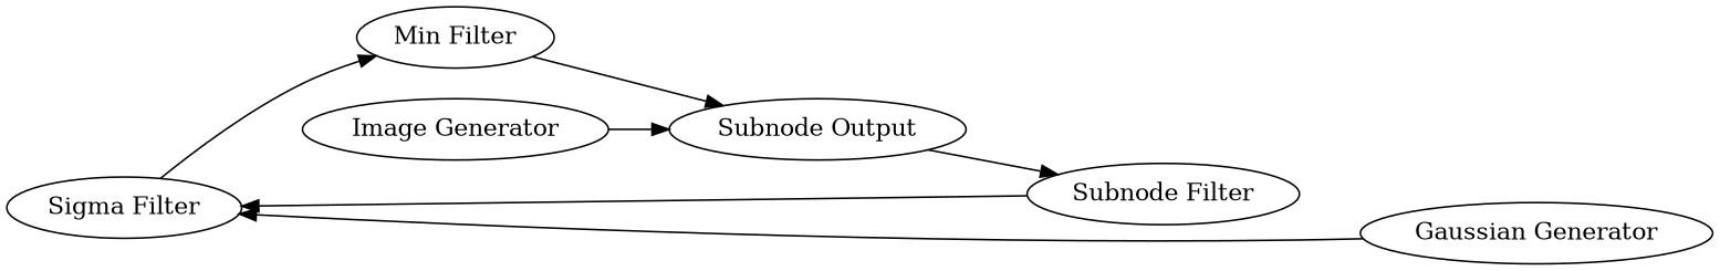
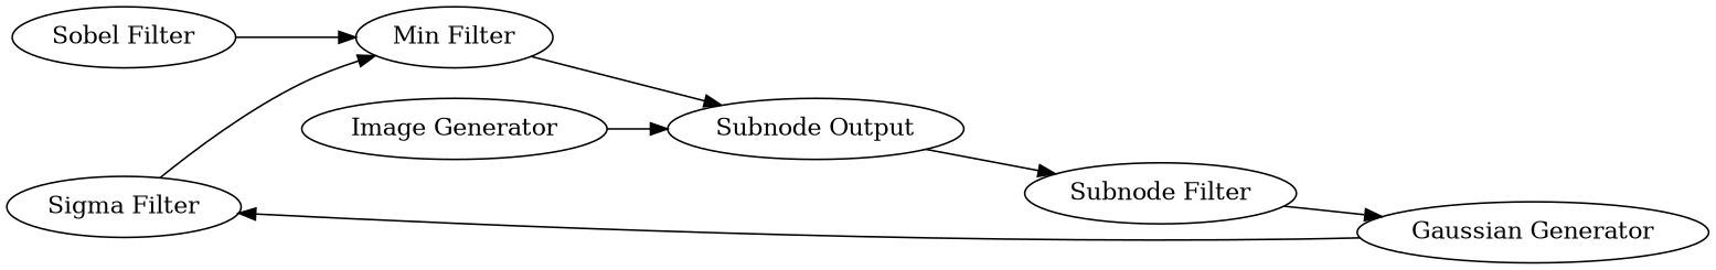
  digraph {
    rankdir=LR
    n1 [label="Sigma Filter"]
    n2 [label="Min Filter"]
+   n3 [label="Sobel Filter"]
    n4 [label="Subnode Output"]
    n5 [label="Gaussian Generator"]
    n6 [label="Subnode Filter"]
    n7 [label="Image Generator"]
    n1 -> n2
    n2 -> n4
+   n3 -> n2
    n4 -> n6
    n5 -> n1
-   n6 -> n1
+   n6 -> n5
    n7 -> n4
  }
